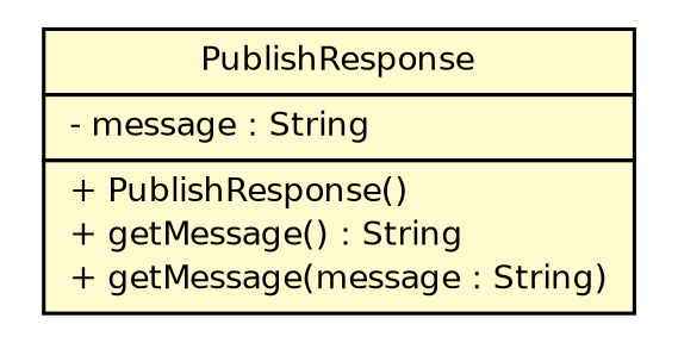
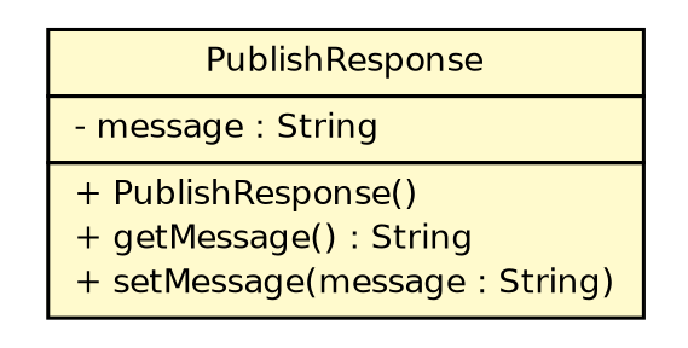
  digraph {
    nodesep=0.25
    ranksep=0.5
    fontname="DejaVu Sans"
-   n1 [fontcolor=black fontname="DejaVu Sans" fontsize=9.0 label=<<table title="cloud.robots.bridge.client.internal.model.PublishResponse" border="0" cellborder="1" cellspacing="0" cellpadding="2" port="p" bgcolor="lemonChiffon" href="./PublishResponse.html"> 		<tr><td><table border="0" cellspacing="0" cellpadding="1"> <tr><td align="center" balign="center"> PublishResponse </td></tr> 		</table></td></tr> 		<tr><td><table border="0" cellspacing="0" cellpadding="1"> <tr><td align="left" balign="left"> - message : String </td></tr> 		</table></td></tr> 		<tr><td><table border="0" cellspacing="0" cellpadding="1"> <tr><td align="left" balign="left"> + PublishResponse() </td></tr> <tr><td align="left" balign="left"> + getMessage() : String </td></tr> <tr><td align="left" balign="left"> + getMessage(message : String) </td></tr> 		</table></td></tr> 		</table>> shape=plaintext]
+   n1 [fontcolor=black fontname="DejaVu Sans" fontsize=9.0 label=<<table title="cloud.robots.bridge.client.internal.model.PublishResponse" border="0" cellborder="1" cellspacing="0" cellpadding="2" port="p" bgcolor="lemonChiffon" href="./PublishResponse.html"> 		<tr><td><table border="0" cellspacing="0" cellpadding="1"> <tr><td align="center" balign="center"> PublishResponse </td></tr> 		</table></td></tr> 		<tr><td><table border="0" cellspacing="0" cellpadding="1"> <tr><td align="left" balign="left"> - message : String </td></tr> 		</table></td></tr> 		<tr><td><table border="0" cellspacing="0" cellpadding="1"> <tr><td align="left" balign="left"> + PublishResponse() </td></tr> <tr><td align="left" balign="left"> + getMessage() : String </td></tr> <tr><td align="left" balign="left"> + setMessage(message : String) </td></tr> 		</table></td></tr> 		</table>> shape=plaintext]
  }
